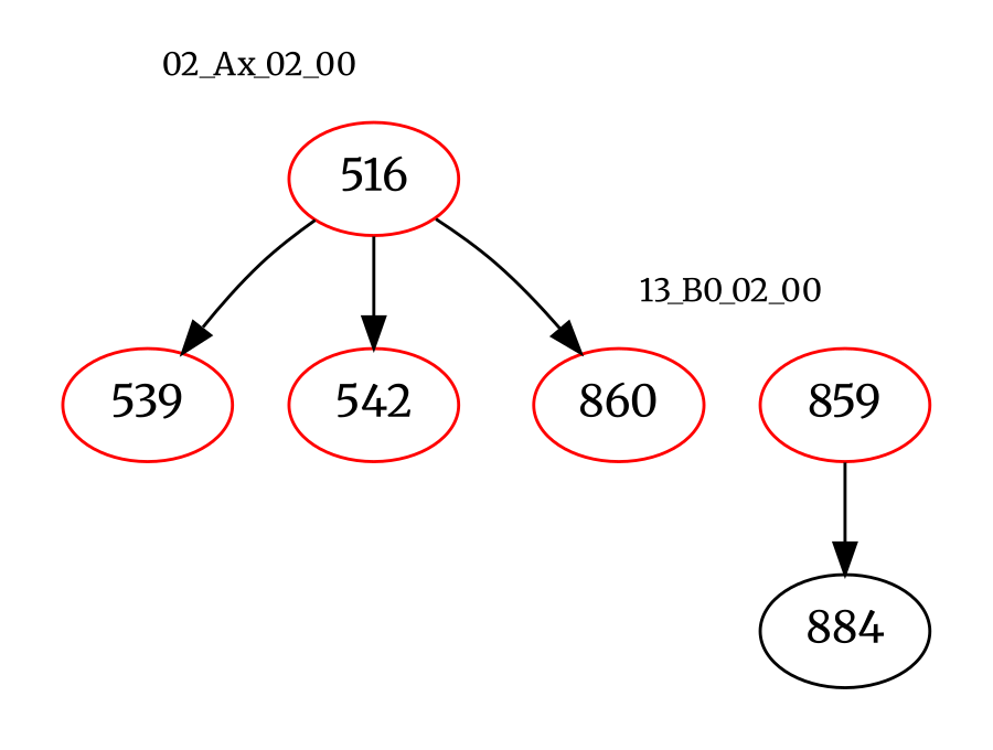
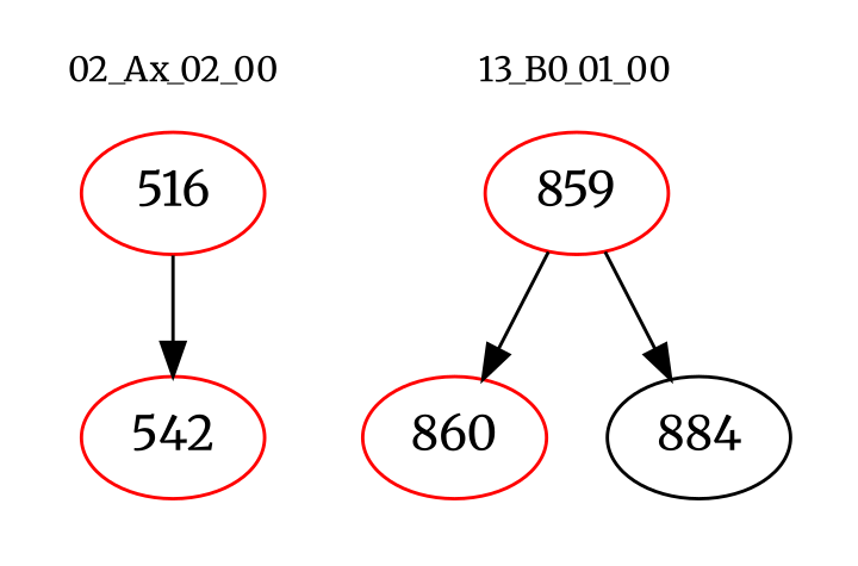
  digraph {
    fontname=Merriweather
    node [color=red fontname=Merriweather]
    edge [color=black fontname=Merriweather]
    n1 [label=516]
-   n2 [label=539]
    n3 [label=542]
    n4 [label=859]
    n5 [label=860]
    n6 [color=black label=884]
    subgraph cluster_1 {
      color=white
      fontsize=10
      label="02_Ax_02_00"
      n1
-     n2
      n3
    }
    subgraph cluster_2 {
      color=white
      fontsize=10
-     label="13_B0_02_00"
+     label="13_B0_01_00"
      n4
      n5
      n6
    }
-   n1 -> n2
    n1 -> n3
-   n1 -> n5
+   n4 -> n5
    n4 -> n6
  }
